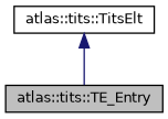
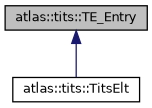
  digraph {
    node [color=black fontname=Helvetica fontsize=10 shape=record style=filled]
    n1 [fillcolor=grey75 fontcolor=black height=0.2 label="atlas::tits::TE_Entry" width=0.4]
    n2 [fillcolor=white height=0.2 label="atlas::tits::TitsElt" width=0.4]
-   n2 -> n1 [color=midnightblue dir=back fontname=Helvetica fontsize=10 labelfontname=Helvetica labelfontsize=10 style=solid]
+   n1 -> n2 [color=midnightblue dir=back fontname=Helvetica fontsize=10 labelfontname=Helvetica labelfontsize=10 style=solid]
  }
